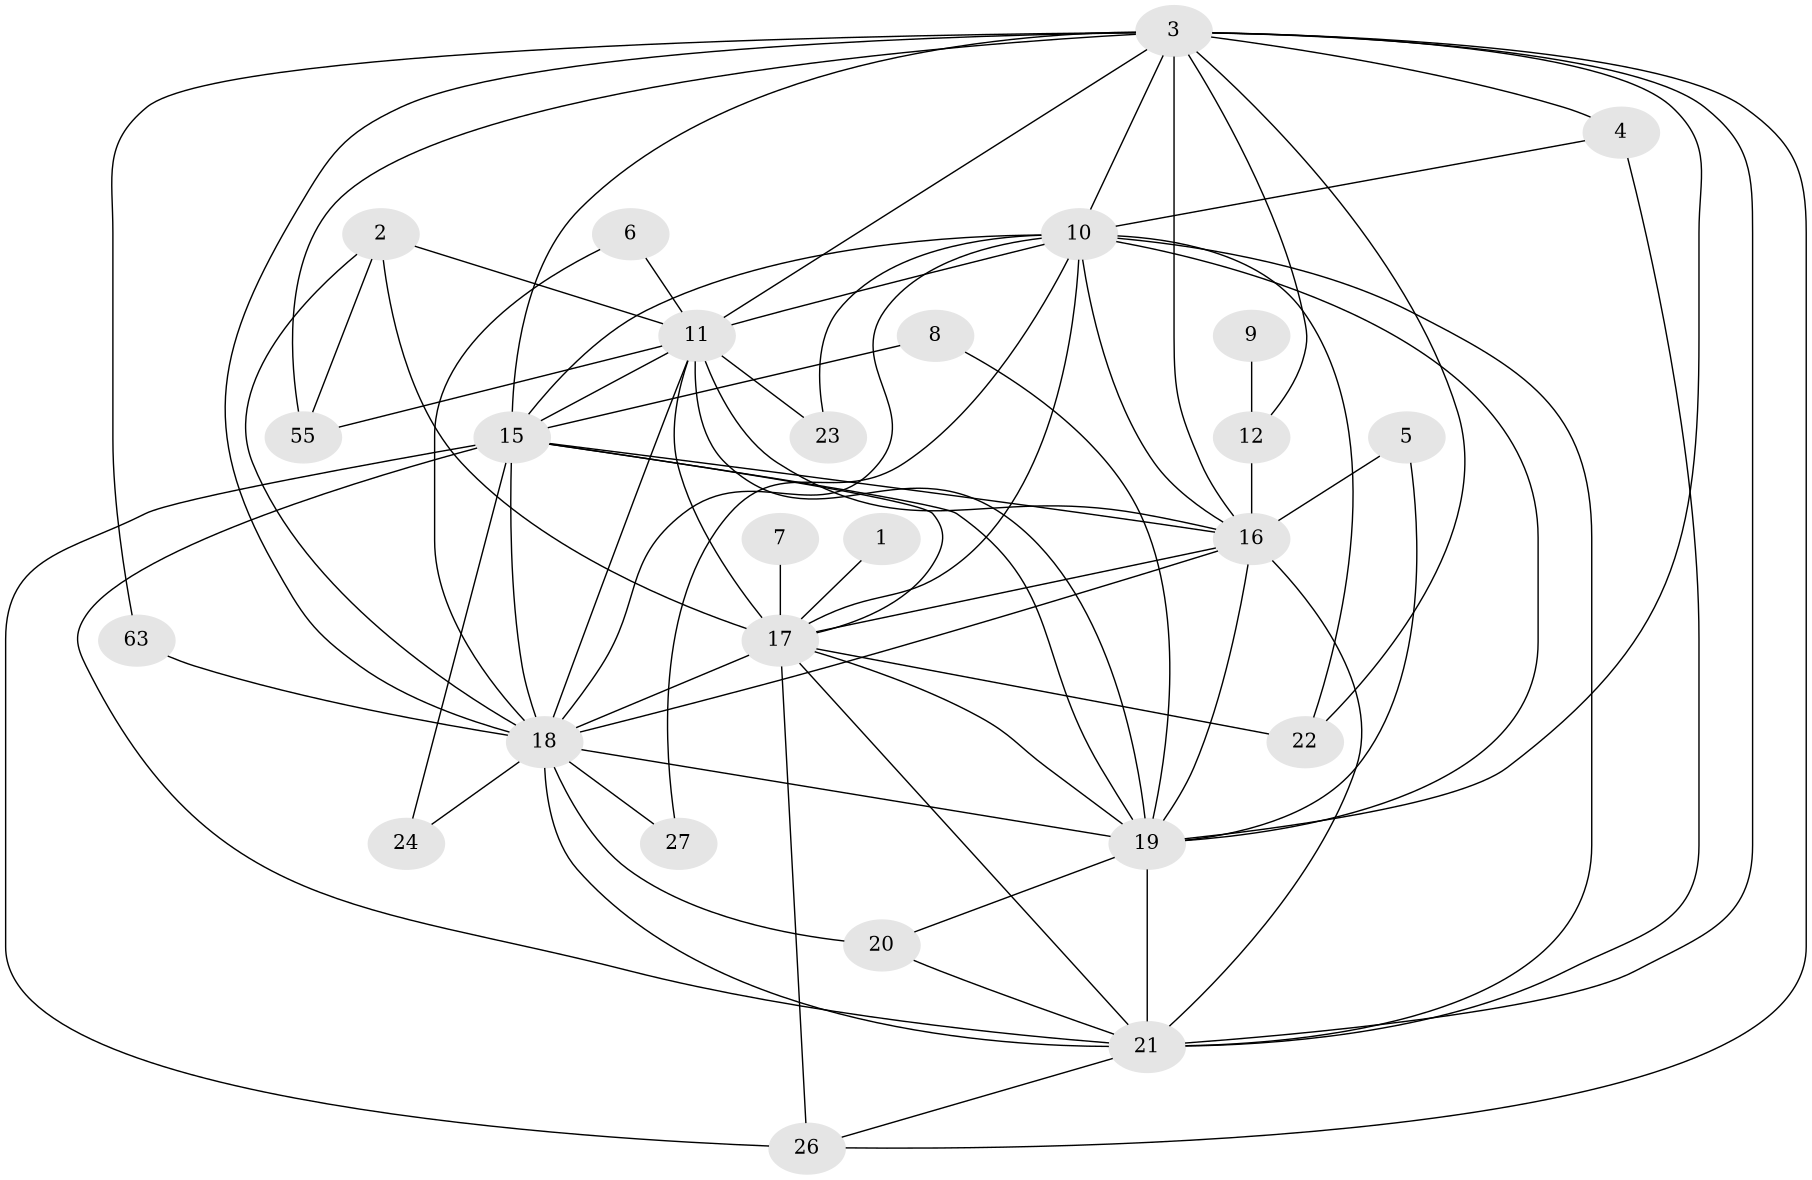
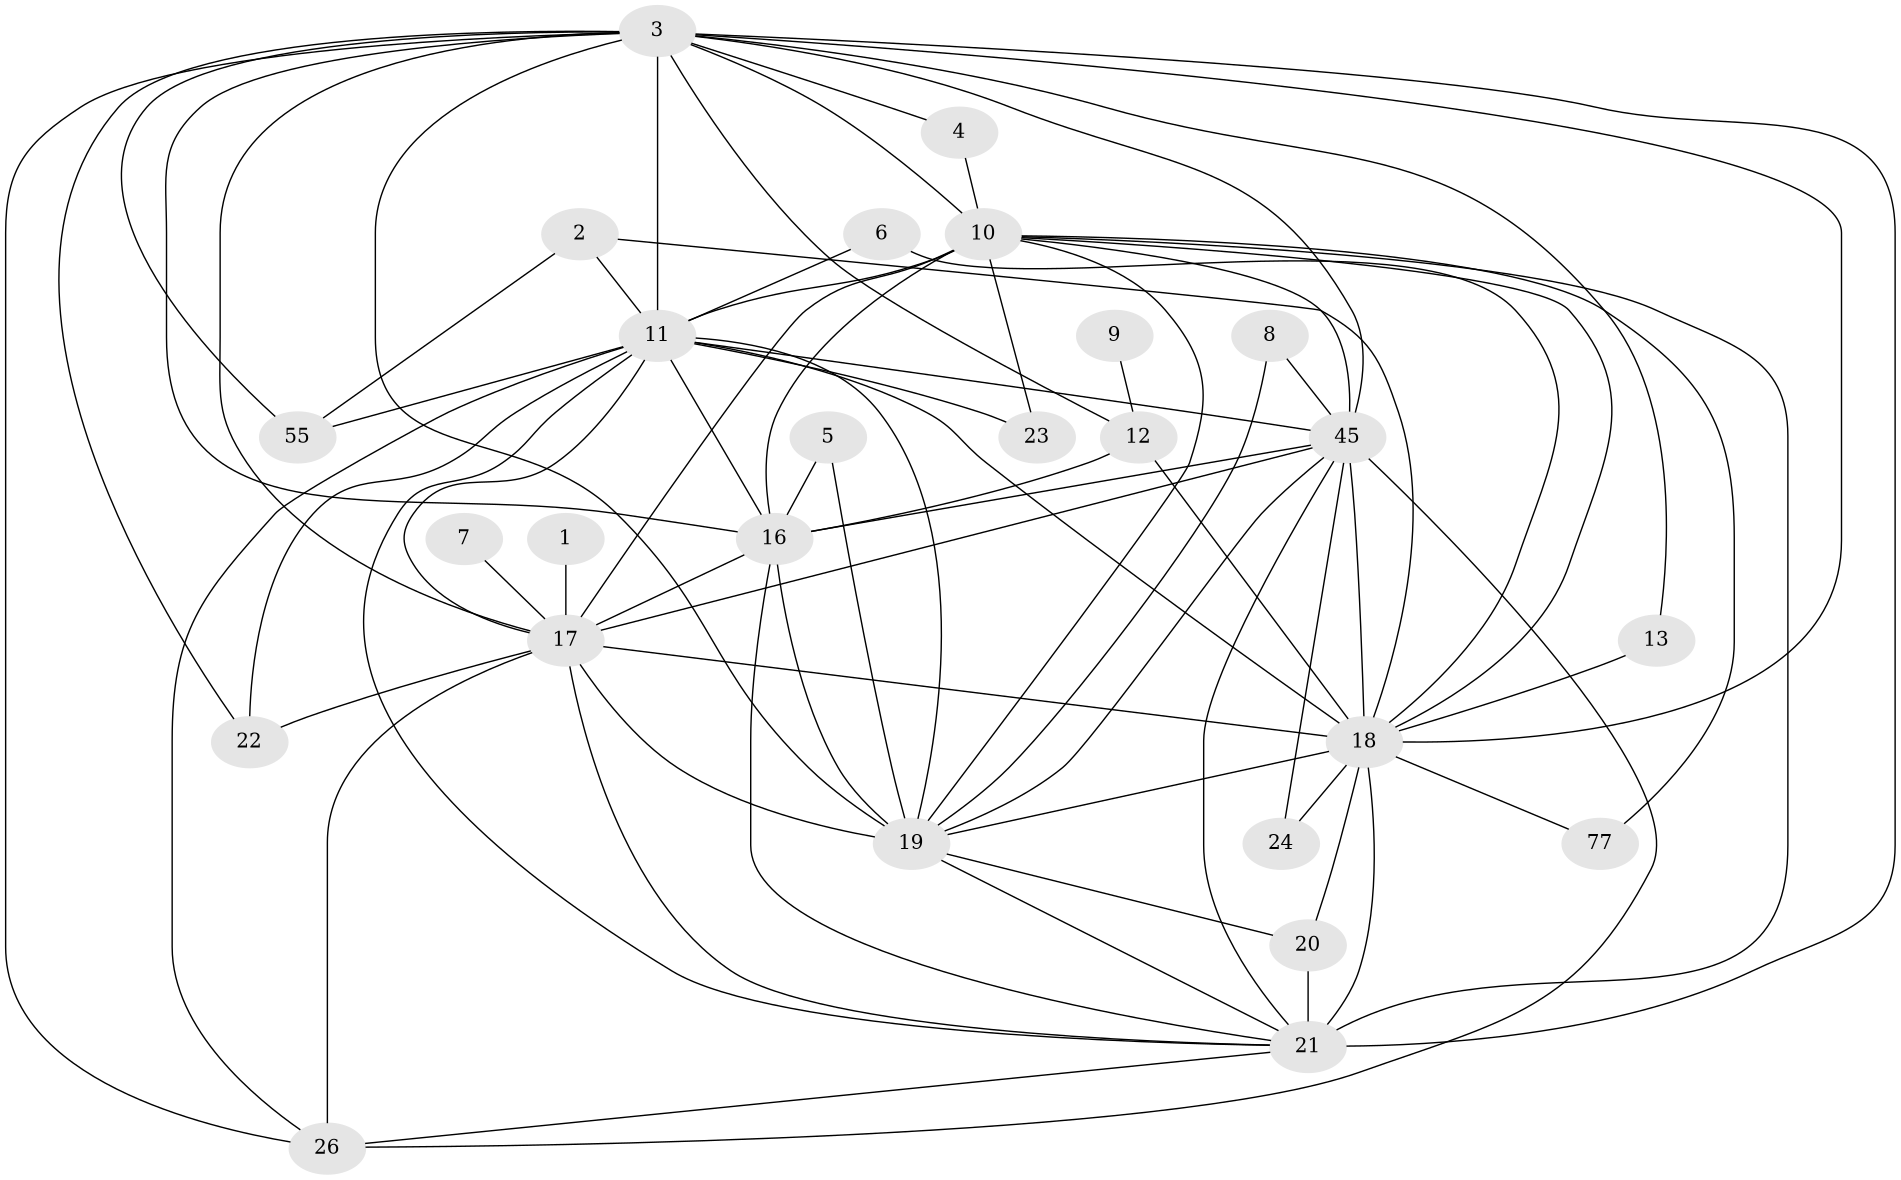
  graph {
    node [color=gray90 style=filled]
    edge [weight=1.0]
    1
    17
    18
    19
    21
    22
    26
    2
    11
    n10 [label=55]
-   15
+   15 [label=45]
    16
    23
    20
-   27
+   27 [label=77]
    24
    3
    4
    10
    12
-   13 [label=63]
+   13
    5
    6
    7
    8
    9
    1 -- 17
    17 -- 18 [weight=2.0]
    17 -- 19
    17 -- 21
    17 -- 22
    17 -- 26
    18 -- 19 [weight=2.0]
    18 -- 21 [weight=2.0]
    18 -- 20
    18 -- 27
    18 -- 24
    19 -- 21
    19 -- 20
    21 -- 26
    2 -- 18
    2 -- 11
    2 -- n10
    11 -- 17
    11 -- 18 [weight=2.0]
    11 -- 19 [weight=2.0]
-   4 -- 21
-   10 -- 22
+   11 -- 21
+   11 -- 22
+   11 -- 26
    11 -- n10
    11 -- 15 [weight=2.0]
    11 -- 16 [weight=2.0]
    11 -- 23
    15 -- 17
    15 -- 18 [weight=2.0]
    15 -- 19
    15 -- 21
    15 -- 26
    15 -- 16
    15 -- 24
    16 -- 17
-   16 -- 18 [weight=2.0]
+   12 -- 18 [weight=2.0]
    16 -- 19
    16 -- 21
    20 -- 21
-   2 -- 17 [weight=3.0]
+   3 -- 17 [weight=3.0]
    3 -- 18 [weight=2.0]
    3 -- 19 [weight=3.0]
    3 -- 21 [weight=3.0]
    3 -- 22
    3 -- 26
    3 -- 11 [weight=2.0]
    3 -- n10
    3 -- 15 [weight=2.0]
    3 -- 16 [weight=3.0]
    3 -- 4
    3 -- 10 [weight=2.0]
    3 -- 12
    3 -- 13
    4 -- 10
    10 -- 17
    10 -- 18
    10 -- 19
    10 -- 21
    10 -- 11 [weight=2.0]
    10 -- 15
    10 -- 16
    10 -- 23
    10 -- 27
    12 -- 16 [weight=3.0]
    13 -- 18 [weight=2.0]
    5 -- 19
    5 -- 16
    6 -- 18
    6 -- 11
    7 -- 17
    8 -- 19
    8 -- 15 [weight=2.0]
    9 -- 12
  }
